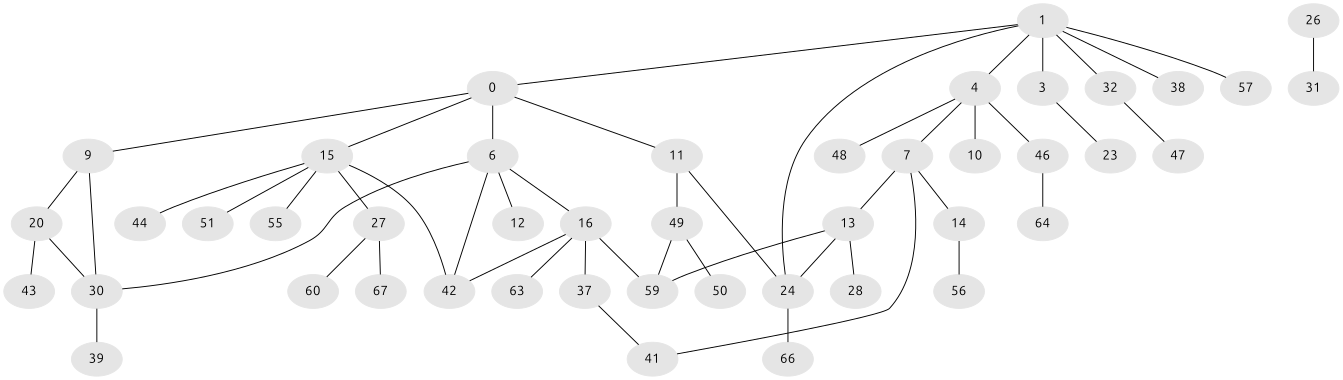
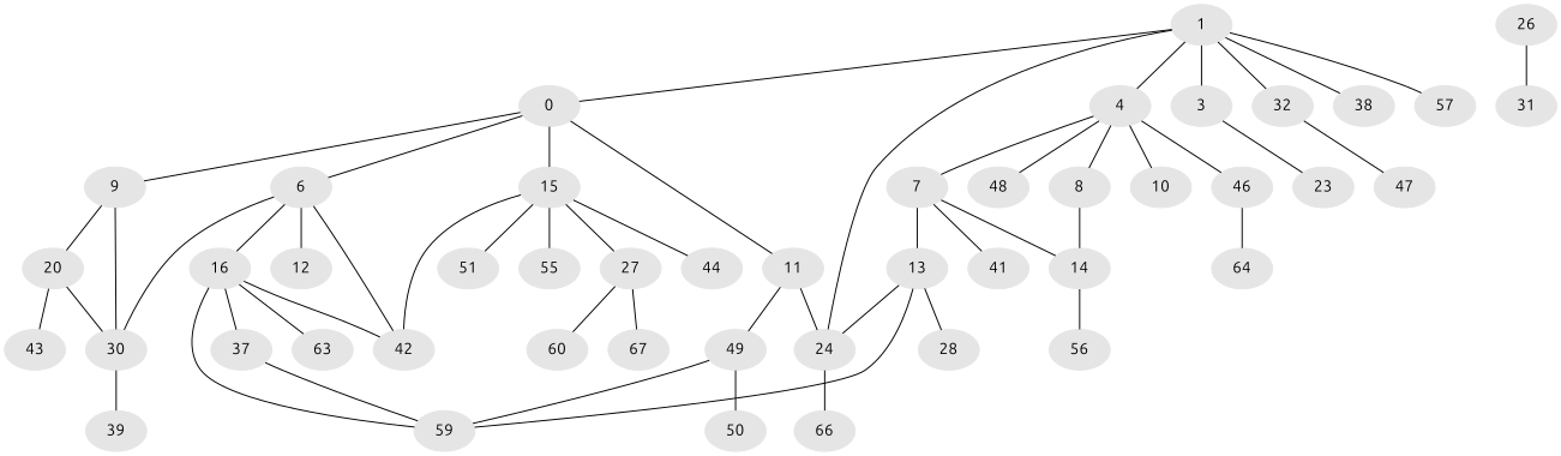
  graph {
    fontname=Ubuntu
    node [color=gray90 fontname=Ubuntu style=filled]
    edge [fontname=Ubuntu]
    1 [super="+5"]
    n2 [label=0]
    3
    4 [super="+18"]
    24 [super="+33"]
    32 [super="+45"]
    38
    57
    6 [super="+21"]
    9 [super="+22"]
    11 [super="+17"]
    15 [super="+36"]
    23 [super="+29"]
    7 [super="+68"]
+   8
    10 [super="+25"]
    46 [super="+52"]
    48
    66
    47
    12
    16 [super="+35"]
    30 [super="+54"]
    42 [super="+58"]
    20
    49
    27 [super="+61"]
    n28 [label=44 super="+53"]
    51
    55
    13
    14 [super="+19"]
    41
    64
    59 [super="+65"]
    37 [super="+44"]
    63
    39
    28
    56
    43
    26 [super="+40"]
    31
    50
    60 [super="+62"]
    67
    1 -- n2
    1 -- 3 [weight=2]
    1 -- 4
    1 -- 24
    1 -- 32
    1 -- 38
    1 -- 57
    n2 -- 6
    n2 -- 9
    n2 -- 11
    n2 -- 15
    3 -- 23
    4 -- 7
+   4 -- 8
    4 -- 10
    4 -- 46 [weight=2]
    4 -- 48
    24 -- 66
    32 -- 47
    6 -- 12
    6 -- 16
    6 -- 30
    6 -- 42
    9 -- 30
    9 -- 20
    11 -- 24
    11 -- 49
    15 -- 42
    15 -- 27
    15 -- n28
    15 -- 51
    15 -- 55
    7 -- 13
    7 -- 14
    7 -- 41
+   8 -- 14
    46 -- 64
    16 -- 42
    16 -- 59
    16 -- 37
    16 -- 63
    30 -- 39
    20 -- 30
    20 -- 43
    49 -- 59
    49 -- 50
    27 -- 60
    27 -- 67
    13 -- 24
    13 -- 59
    13 -- 28
    14 -- 56
-   37 -- 41
+   37 -- 59
    26 -- 31
  }
